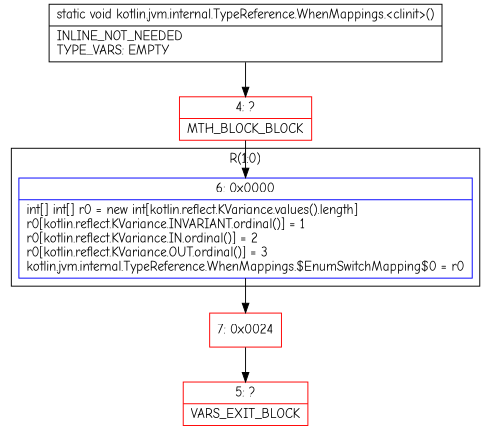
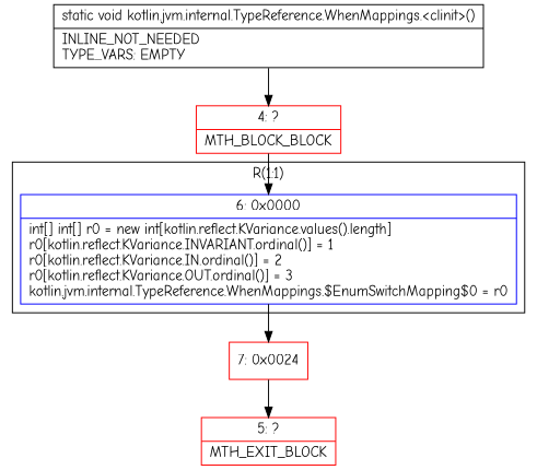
  digraph {
    fontname="Comic Neue"
    node [color=red fontname="Comic Neue" shape=record]
    edge [fontname="Comic Neue"]
    n1 [color=blue label="{6\:\ 0x0000|int[] int[] r0 = new int[kotlin.reflect.KVariance.values().length]\lr0[kotlin.reflect.KVariance.INVARIANT.ordinal()] = 1\lr0[kotlin.reflect.KVariance.IN.ordinal()] = 2\lr0[kotlin.reflect.KVariance.OUT.ordinal()] = 3\lkotlin.jvm.internal.TypeReference.WhenMappings.$EnumSwitchMapping$0 = r0\l}"]
    n2 [label="{7\:\ 0x0024}"]
-   n3 [label="{5\:\ ?|VARS_EXIT_BLOCK\l}"]
+   n3 [label="{5\:\ ?|MTH_EXIT_BLOCK\l}"]
    n4 [label="{4\:\ ?|MTH_BLOCK_BLOCK\l}"]
    n5 [label="{static void kotlin.jvm.internal.TypeReference.WhenMappings.\<clinit\>()  | INLINE_NOT_NEEDED\lTYPE_VARS: EMPTY\l}" color=""]
    subgraph cluster_1 {
-     label="R(1:0)"
+     label="R(1:1)"
      n1
    }
    n1 -> n2
    n2 -> n3
    n4 -> n1
    n5 -> n4
  }
